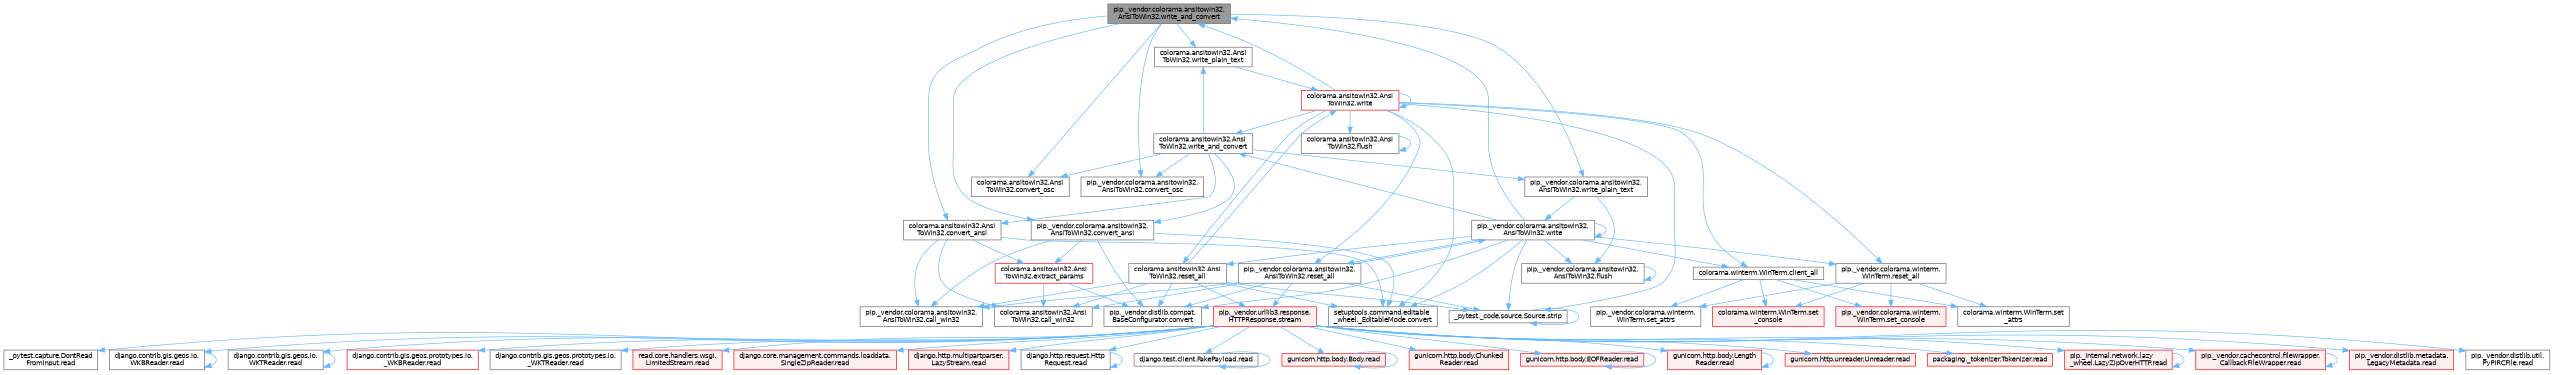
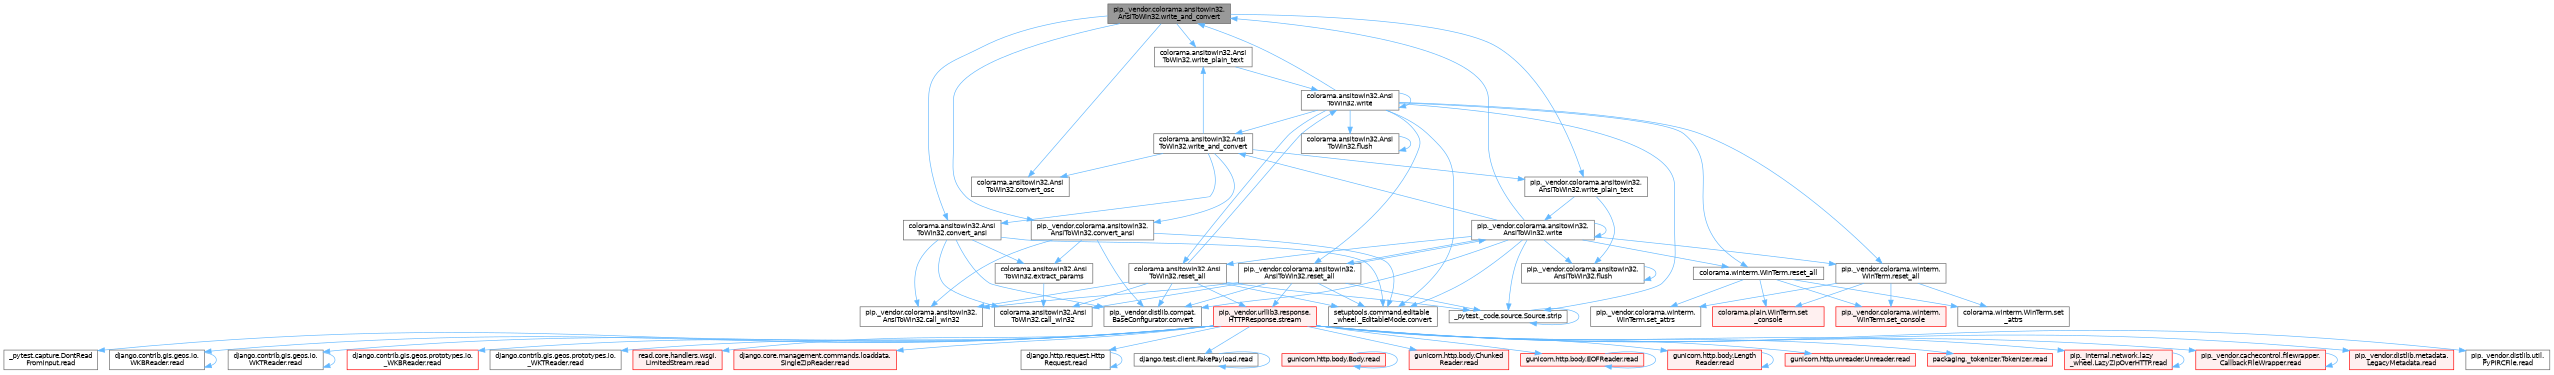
  digraph {
    rankdir=TB
    node [color=grey40 fillcolor=white fontname=Helvetica fontsize=10 shape=box style=filled]
    edge [color=steelblue1 fontname=Helvetica fontsize=10 labelfontname=Helvetica labelfontsize=10 style=solid]
    n1 [color=gray40 fillcolor=grey60 fontcolor=black height=0.2 label="pip._vendor.colorama.ansitowin32.\lAnsiToWin32.write_and_convert" width=0.4]
    n2 [height=0.2 label="colorama.ansitowin32.Ansi\lToWin32.convert_ansi" width=0.4]
    n3 [height=0.2 label="pip._vendor.colorama.ansitowin32.\lAnsiToWin32.convert_ansi" width=0.4]
    n4 [height=0.2 label="colorama.ansitowin32.Ansi\lToWin32.convert_osc" width=0.4]
-   n5 [height=0.2 label="pip._vendor.colorama.ansitowin32.\lAnsiToWin32.convert_osc" width=0.4]
    n6 [height=0.2 label="colorama.ansitowin32.Ansi\lToWin32.write_plain_text" width=0.4]
    n7 [height=0.2 label="pip._vendor.colorama.ansitowin32.\lAnsiToWin32.write_plain_text" width=0.4]
    n8 [height=0.2 label="colorama.ansitowin32.Ansi\lToWin32.call_win32" width=0.4]
    n9 [height=0.2 label="pip._vendor.colorama.ansitowin32.\lAnsiToWin32.call_win32" width=0.4]
    n10 [height=0.2 label="pip._vendor.distlib.compat.\lBaseConfigurator.convert" width=0.4]
    n11 [height=0.2 label="setuptools.command.editable\l_wheel._EditableMode.convert" width=0.4]
-   n12 [color=red height=0.2 label="colorama.ansitowin32.Ansi\lToWin32.extract_params" width=0.4]
-   n13 [color=red height=0.2 label="colorama.ansitowin32.Ansi\lToWin32.write" width=0.4]
+   n12 [height=0.2 label="colorama.ansitowin32.Ansi\lToWin32.extract_params" width=0.4]
+   n13 [height=0.2 label="colorama.ansitowin32.Ansi\lToWin32.write" width=0.4]
    n14 [height=0.2 label="pip._vendor.colorama.ansitowin32.\lAnsiToWin32.write" width=0.4]
    n15 [height=0.2 label="pip._vendor.colorama.ansitowin32.\lAnsiToWin32.flush" width=0.4]
    n16 [height=0.2 label="colorama.ansitowin32.Ansi\lToWin32.flush" width=0.4]
    n17 [height=0.2 label="colorama.ansitowin32.Ansi\lToWin32.reset_all" width=0.4]
    n18 [height=0.2 label="_pytest._code.source.Source.strip" width=0.4]
-   n19 [height=0.2 label="colorama.winterm.WinTerm.client_all" width=0.4]
+   n19 [height=0.2 label="colorama.winterm.WinTerm.reset_all" width=0.4]
    n20 [height=0.2 label="pip._vendor.colorama.ansitowin32.\lAnsiToWin32.reset_all" width=0.4]
    n21 [height=0.2 label="pip._vendor.colorama.winterm.\lWinTerm.reset_all" width=0.4]
    n22 [height=0.2 label="colorama.ansitowin32.Ansi\lToWin32.write_and_convert" width=0.4]
    n23 [color=red fillcolor="#FFF0F0" height=0.2 label="pip._vendor.urllib3.response.\lHTTPResponse.stream" width=0.4]
    n24 [height=0.2 label="colorama.winterm.WinTerm.set\l_attrs" width=0.4]
    n25 [height=0.2 label="pip._vendor.colorama.winterm.\lWinTerm.set_attrs" width=0.4]
-   n26 [color=red fillcolor="#FFF0F0" height=0.2 label="colorama.winterm.WinTerm.set\l_console" width=0.4]
+   n26 [color=red fillcolor="#FFF0F0" height=0.2 label="colorama.plain.WinTerm.set\l_console" width=0.4]
    n27 [color=red fillcolor="#FFF0F0" height=0.2 label="pip._vendor.colorama.winterm.\lWinTerm.set_console" width=0.4]
    n28 [height=0.2 label="_pytest.capture.DontRead\lFromInput.read" width=0.4]
    n29 [height=0.2 label="django.contrib.gis.geos.io.\lWKBReader.read" width=0.4]
    n30 [height=0.2 label="django.contrib.gis.geos.io.\lWKTReader.read" width=0.4]
    n31 [color=red height=0.2 label="django.contrib.gis.geos.prototypes.io.\l_WKBReader.read" width=0.4]
    n32 [height=0.2 label="django.contrib.gis.geos.prototypes.io.\l_WKTReader.read" width=0.4]
    n33 [color=red fillcolor="#FFF0F0" height=0.2 label="read.core.handlers.wsgi.\lLimitedStream.read" width=0.4]
    n34 [color=red fillcolor="#FFF0F0" height=0.2 label="django.core.management.commands.loaddata.\lSingleZipReader.read" width=0.4]
-   n35 [color=red fillcolor="#FFF0F0" height=0.2 label="django.http.multipartparser.\lLazyStream.read" width=0.4]
    n36 [height=0.2 label="django.http.request.Http\lRequest.read" width=0.4]
    n37 [height=0.2 label="django.test.client.FakePayload.read" width=0.4]
    n38 [color=red fillcolor="#FFF0F0" height=0.2 label="gunicorn.http.body.Body.read" width=0.4]
    n39 [color=red fillcolor="#FFF0F0" height=0.2 label="gunicorn.http.body.Chunked\lReader.read" width=0.4]
    n40 [color=red fillcolor="#FFF0F0" height=0.2 label="gunicorn.http.body.EOFReader.read" width=0.4]
    n41 [color=red fillcolor="#FFF0F0" height=0.2 label="gunicorn.http.body.Length\lReader.read" width=0.4]
    n42 [color=red fillcolor="#FFF0F0" height=0.2 label="gunicorn.http.unreader.Unreader.read" width=0.4]
    n43 [color=red fillcolor="#FFF0F0" height=0.2 label="packaging._tokenizer.Tokenizer.read" width=0.4]
    n44 [color=red fillcolor="#FFF0F0" height=0.2 label="pip._internal.network.lazy\l_wheel.LazyZipOverHTTP.read" width=0.4]
    n45 [color=red fillcolor="#FFF0F0" height=0.2 label="pip._vendor.cachecontrol.filewrapper.\lCallbackFileWrapper.read" width=0.4]
    n46 [color=red fillcolor="#FFF0F0" height=0.2 label="pip._vendor.distlib.metadata.\lLegacyMetadata.read" width=0.4]
    n47 [height=0.2 label="pip._vendor.distlib.util.\lPyPIRCFile.read" width=0.4]
    n1 -> n2
    n1 -> n3
    n1 -> n4
-   n1 -> n5
    n1 -> n6
    n1 -> n7
    n2 -> n8
    n2 -> n9
-   n12 -> n10
+   n2 -> n10
    n2 -> n11
    n2 -> n12
    n3 -> n9
    n3 -> n10
    n3 -> n11
    n3 -> n12
    n6 -> n13
    n7 -> n14
    n7 -> n15
    n12 -> n8
    n13 -> n1
    n13 -> n11
    n13 -> n13
    n13 -> n16
    n13 -> n17
    n13 -> n18
    n13 -> n19
    n13 -> n20
    n13 -> n21
    n13 -> n22
    n14 -> n1
    n14 -> n10
    n14 -> n11
    n14 -> n14
    n14 -> n15
    n14 -> n17
    n14 -> n18
    n14 -> n19
    n14 -> n20
    n14 -> n21
    n14 -> n22
    n15 -> n15
    n16 -> n16
    n17 -> n8
    n17 -> n9
    n17 -> n10
    n17 -> n11
    n17 -> n13
    n17 -> n18
    n17 -> n23
    n18 -> n18
    n19 -> n24
    n19 -> n25
    n19 -> n26
    n19 -> n27
    n20 -> n8
    n20 -> n9
    n20 -> n10
+   n20 -> n11
    n20 -> n14
    n20 -> n18
    n20 -> n23
    n21 -> n24
    n21 -> n25
    n21 -> n26
    n21 -> n27
    n22 -> n2
    n22 -> n3
    n22 -> n4
-   n22 -> n5
    n22 -> n6
    n22 -> n7
    n23 -> n28
    n23 -> n29
    n23 -> n30
    n23 -> n31
    n23 -> n32
    n23 -> n33
    n23 -> n34
-   n23 -> n35
    n23 -> n36
    n23 -> n37
-   n23 -> n38
    n23 -> n39
    n23 -> n40
    n23 -> n41
    n23 -> n42
    n23 -> n43
    n23 -> n44
    n23 -> n45
    n23 -> n46
    n23 -> n47
    n29 -> n29
    n30 -> n30
    n36 -> n36
    n37 -> n37
    n38 -> n38
    n40 -> n40
    n41 -> n41
    n44 -> n44
    n45 -> n45
  }
